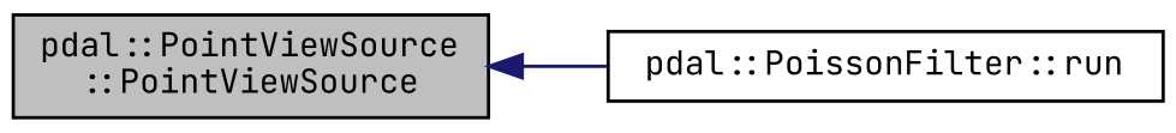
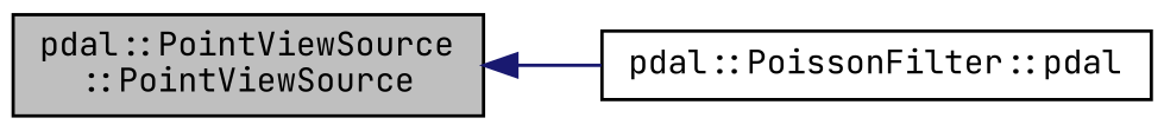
  digraph {
    rankdir=LR
    fontname="JetBrains Mono"
    node [color=black fontname="JetBrains Mono" fontsize=10 shape=record style=filled]
    n1 [fillcolor=grey75 fontcolor=black height=0.2 label="pdal::PointViewSource\l::PointViewSource" width=0.4]
-   n2 [fillcolor=white height=0.2 label="pdal::PoissonFilter::run" width=0.4]
+   n2 [fillcolor=white height=0.2 label="pdal::PoissonFilter::pdal" width=0.4]
    n1 -> n2 [color=midnightblue dir=back fontname="JetBrains Mono" fontsize=10 labelfontname=Helvetica labelfontsize=10 style=solid]
  }
